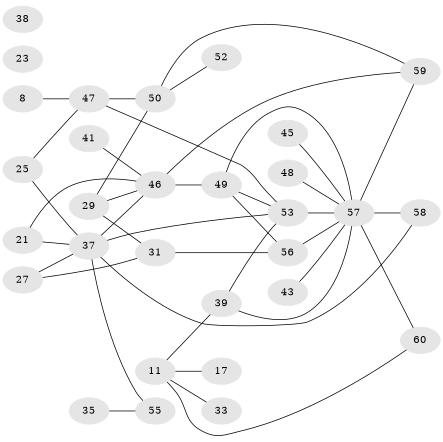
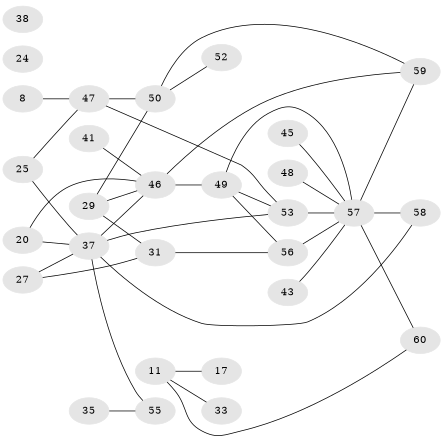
  graph {
    rankdir=LR
    node [color=gray90 style=filled]
    47 [super="+44"]
    50 [super="+18+20"]
    53 [super="+2"]
    n4 [label=8]
    n5 [label=17]
    11
    33
-   39 [super="+8+15"]
    60 [super="+51"]
    57 [super="+7+42+40"]
    37 [super="+3"]
    46 [super="+34+14"]
    55
    58 [super="+17"]
-   21
+   21 [label=20]
    49 [super="+28+36"]
    59 [super="+22+32"]
-   24 [label=23]
+   24
    25
    27
    31
    56 [super="+54"]
    29
    52
    35
    38 [super="+4"]
    41
    43
    45
    48
    47 -- 50 [weight=2]
    47 -- 53
    50 -- 59
    50 -- 52
    53 -- 57
    n4 -- 47
    11 -- n5
    11 -- 33
-   11 -- 39 [weight=2]
    11 -- 60
-   39 -- 53
-   39 -- 57
    57 -- 60
    57 -- 58 [weight=4]
    57 -- 59
    37 -- 53 [weight=2]
    37 -- 46
    37 -- 55 [weight=2]
    37 -- 58
    46 -- 49 [weight=2]
    46 -- 59
    21 -- 37 [weight=2]
    21 -- 46
    49 -- 53 [weight=3]
    49 -- 57 [weight=2]
    49 -- 56
    25 -- 47
    25 -- 37
    27 -- 37
    27 -- 31
    31 -- 56 [weight=2]
    56 -- 57
    29 -- 50
    29 -- 46
    29 -- 31
    35 -- 55
    41 -- 46
    43 -- 57
    45 -- 57
    48 -- 57
  }
